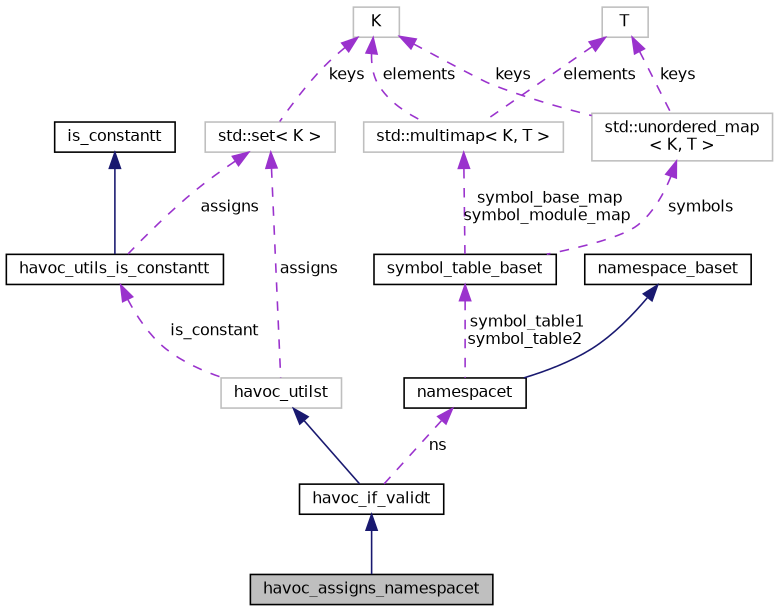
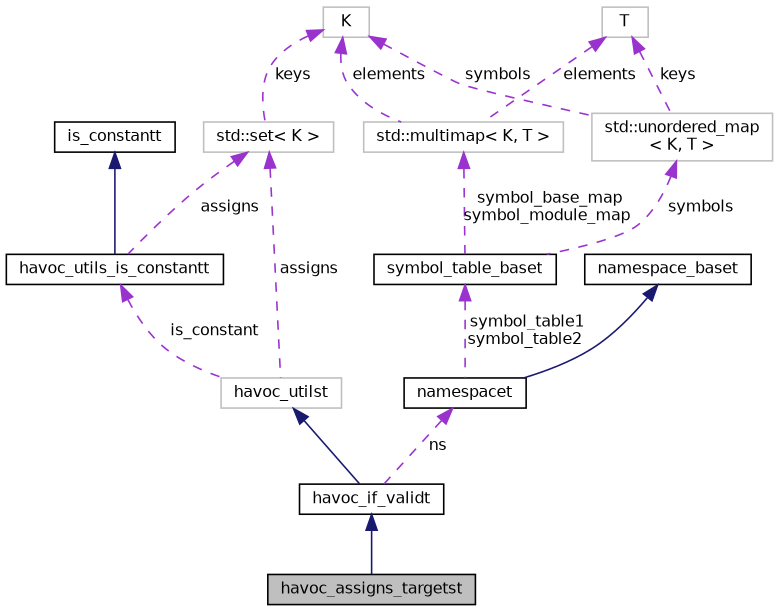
  digraph {
    fontname="DejaVu Sans"
    node [color=black fontname="DejaVu Sans" fontsize=10 shape=record]
    edge [color=darkorchid3 dir=back fontname="DejaVu Sans" fontsize=10 labelfontname=Helvetica labelfontsize=10 style=dashed]
-   n1 [fillcolor=grey75 fontcolor=black height=0.2 label=havoc_assigns_namespacet style=filled width=0.4]
+   n1 [fillcolor=grey75 fontcolor=black height=0.2 label=havoc_assigns_targetst style=filled width=0.4]
    n2 [height=0.2 label=havoc_if_validt width=0.4]
    n3 [color=grey75 height=0.2 label=havoc_utilst width=0.4]
    n4 [height=0.2 label=havoc_utils_is_constantt width=0.4]
    n5 [height=0.2 label=is_constantt width=0.4]
    n6 [color=grey75 height=0.2 label="std::set\< K \>" width=0.4]
    n7 [color=grey75 height=0.2 label=K width=0.4]
    n8 [color=grey75 height=0.2 label="std::multimap\< K, T \>" width=0.4]
    n9 [color=grey75 height=0.2 label="std::unordered_map\l\< K, T \>" width=0.4]
    n10 [height=0.2 label=symbol_table_baset width=0.4]
    n11 [height=0.2 label=namespacet width=0.4]
    n12 [height=0.2 label=namespace_baset width=0.4]
    n13 [color=grey75 height=0.2 label=T width=0.4]
    n2 -> n1 [color=midnightblue style=solid]
    n3 -> n2 [color=midnightblue style=solid]
    n4 -> n3 [label=" is_constant"]
    n5 -> n4 [color=midnightblue style=solid]
    n6 -> n3 [label=" assigns"]
    n6 -> n4 [label=" assigns"]
    n7 -> n6 [label=" keys"]
    n7 -> n8 [label=" elements"]
-   n7 -> n9 [label=" keys"]
+   n7 -> n9 [label=" symbols"]
    n8 -> n10 [label=" symbol_base_map\nsymbol_module_map"]
    n9 -> n10 [label=" symbols"]
    n10 -> n11 [label=" symbol_table1\nsymbol_table2"]
    n11 -> n2 [label=" ns"]
    n12 -> n11 [color=midnightblue style=solid]
    n13 -> n8 [label=" elements"]
    n13 -> n9 [label=" keys"]
  }
